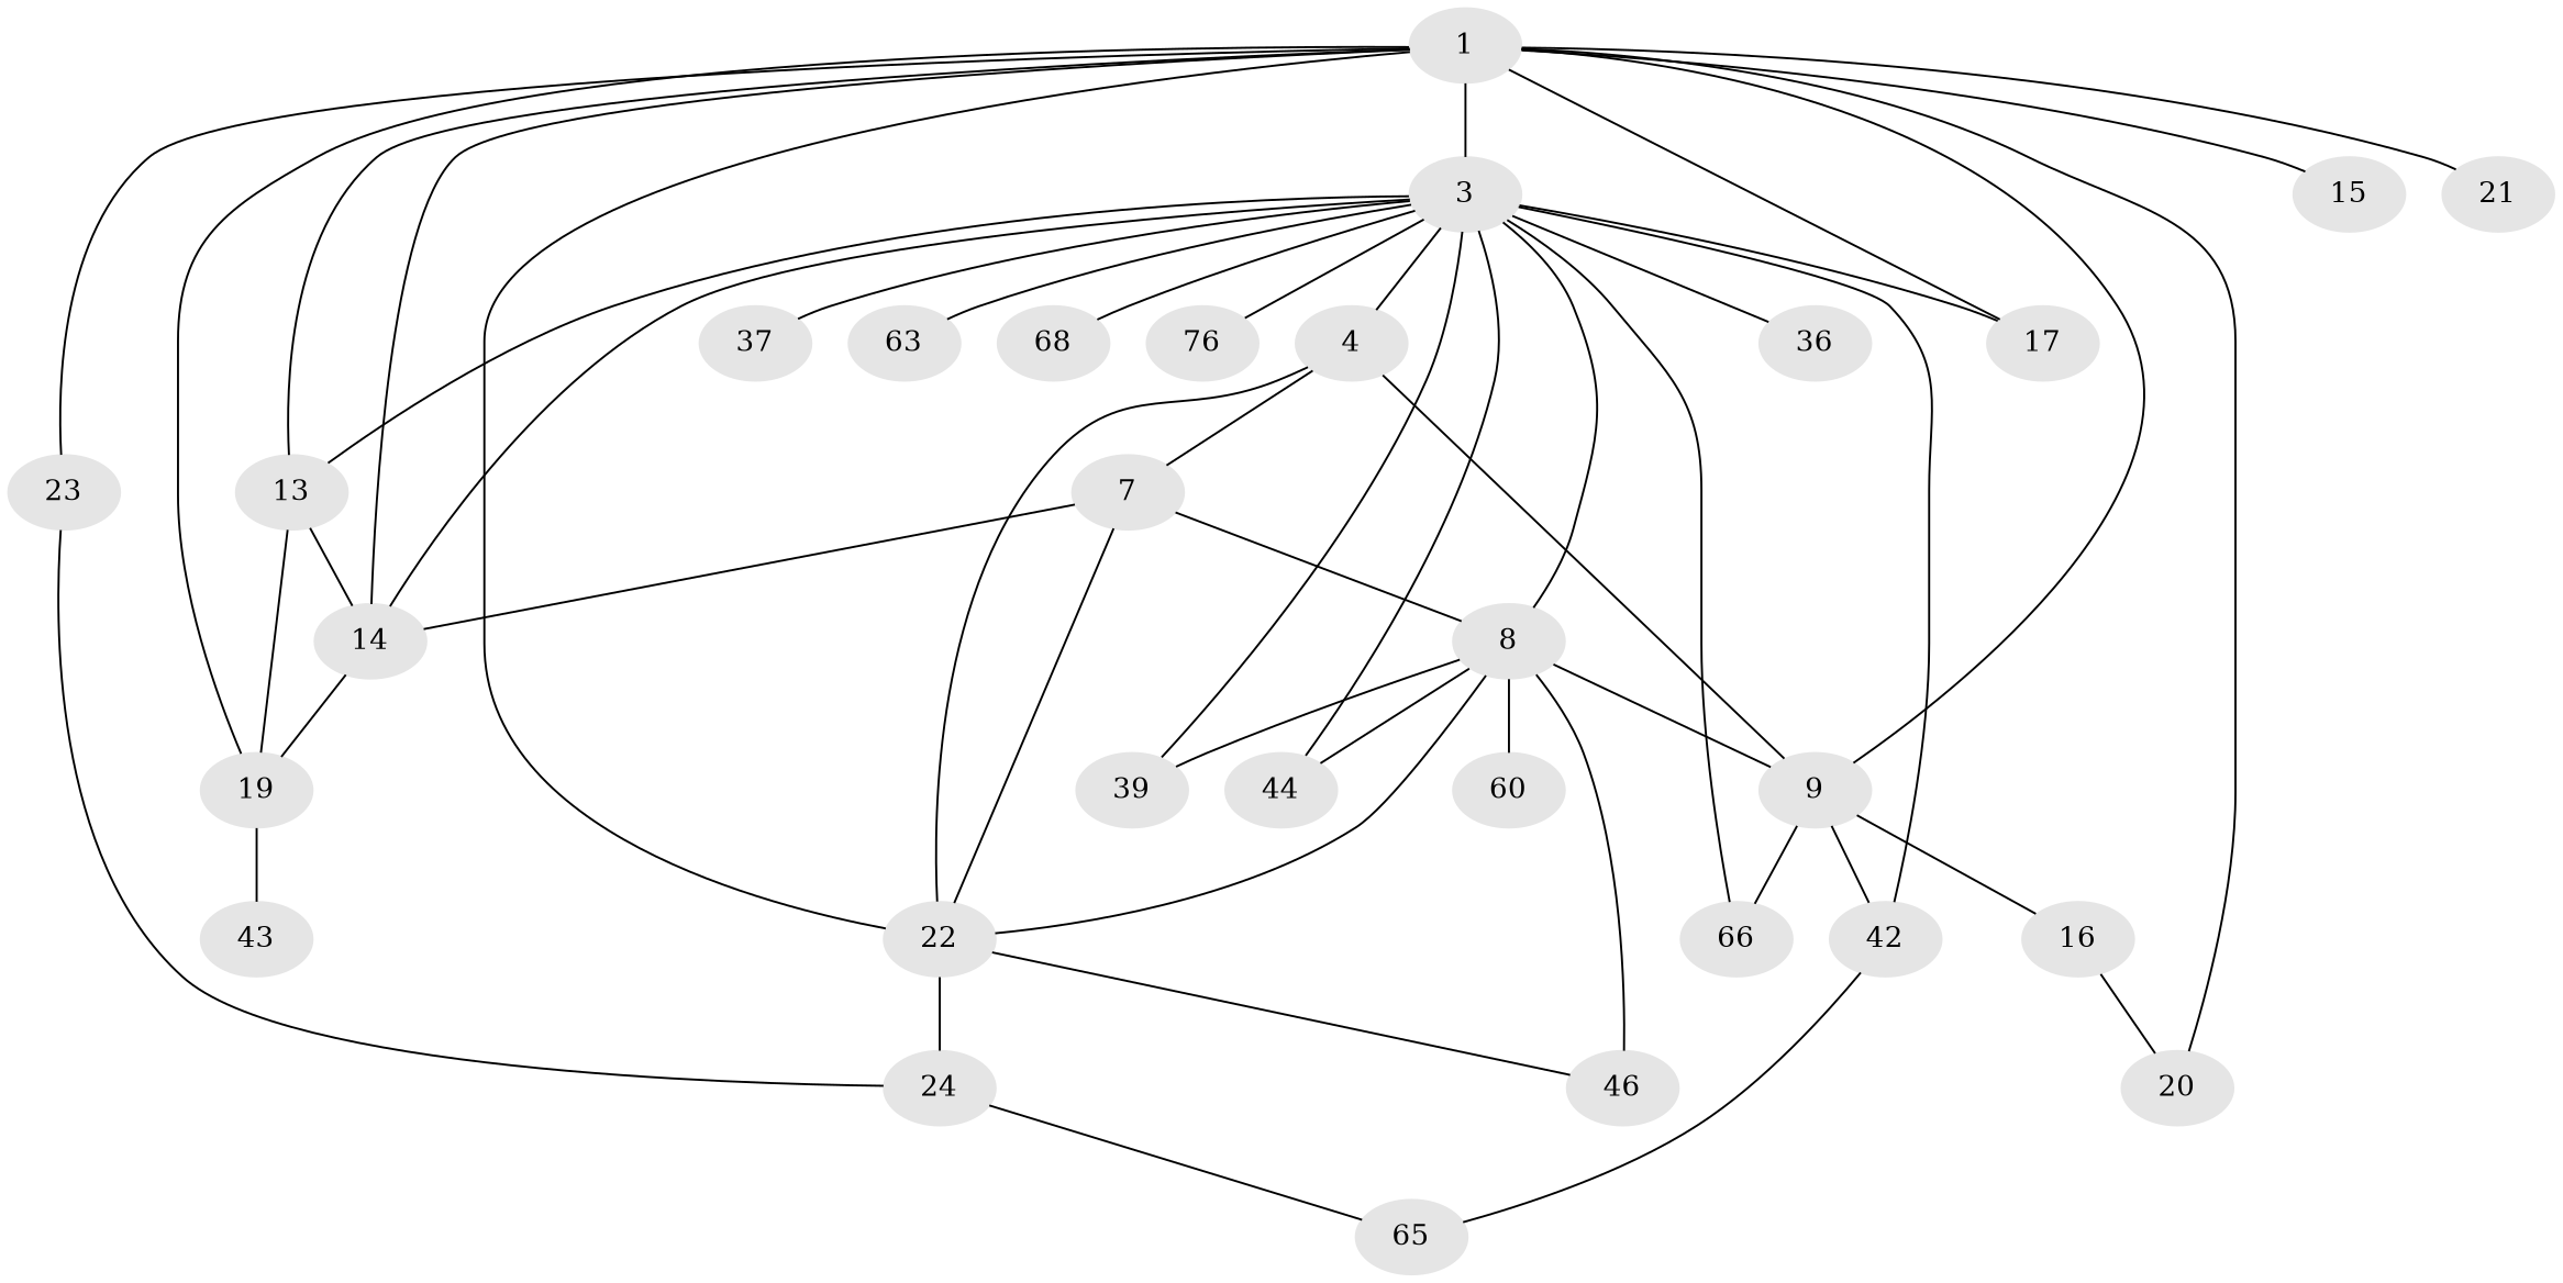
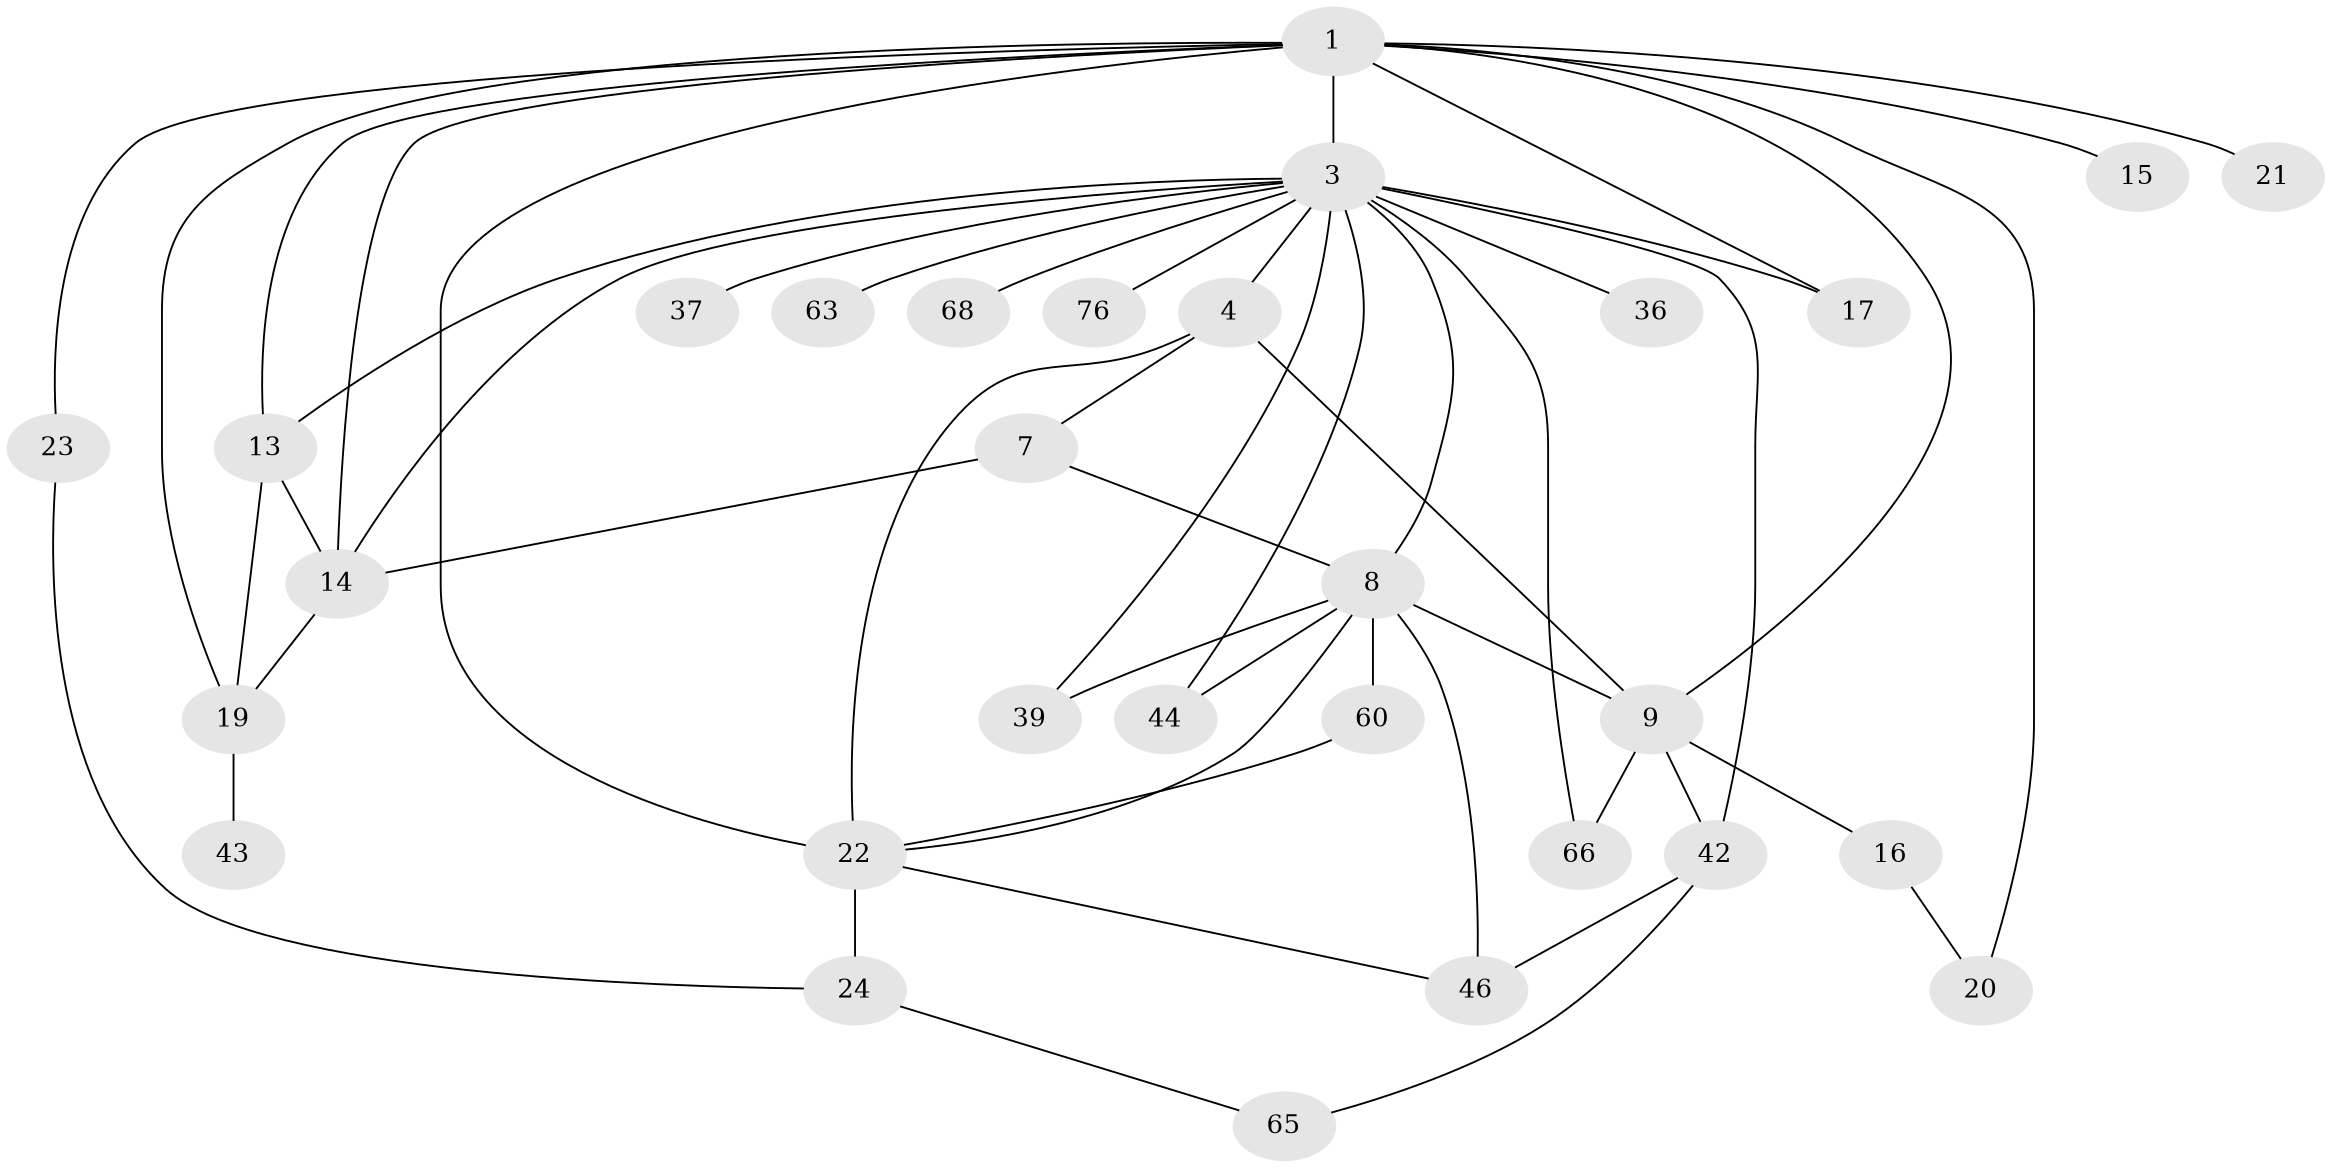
  graph {
    node [color=gray90 style=filled]
    1 [super="+2"]
    3 [super="+28+35+10"]
    9 [super="+69+75"]
    13 [super="+32"]
    14 [super="+52"]
    15
    17
    19 [super="+53"]
    20 [super="+62"]
    21
    22 [super="+49+51+26"]
    23
    4 [super="+38+6+54"]
    8 [super="+67+25"]
    36
    37
    39 [super="+47"]
    42 [super="+48"]
    44
    63
    66
    68
    76
    7 [super="+77"]
    16
    43
    46
    24 [super="+40"]
    60
    65
    1 -- 3 [weight=2]
    1 -- 9
    1 -- 13
    1 -- 14
    1 -- 15 [weight=2]
    1 -- 17
    1 -- 19
    1 -- 20
    1 -- 21
    1 -- 22 [weight=3]
    1 -- 23
    3 -- 13
    3 -- 14
    3 -- 17
    3 -- 4 [weight=3]
    3 -- 8 [weight=4]
    3 -- 36
    3 -- 37
    3 -- 39
    3 -- 42 [weight=2]
    3 -- 44
    3 -- 63
    3 -- 66
    3 -- 68
    3 -- 76
    9 -- 42
    9 -- 66
    9 -- 16
    13 -- 14
    13 -- 19
    14 -- 19
    19 -- 43
    22 -- 46
    22 -- 24 [weight=2]
    23 -- 24
    4 -- 9
    4 -- 22 [weight=2]
    4 -- 7
    8 -- 9
    8 -- 22
    8 -- 39
    8 -- 44
    8 -- 46
    8 -- 60
+   42 -- 46
    42 -- 65
    7 -- 14
-   7 -- 22
+   60 -- 22
    7 -- 8
    16 -- 20
    24 -- 65
  }
